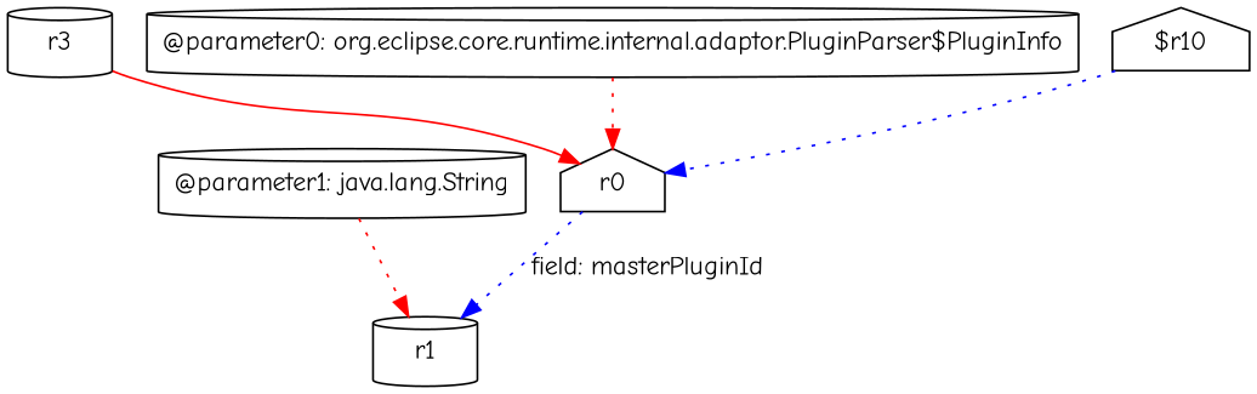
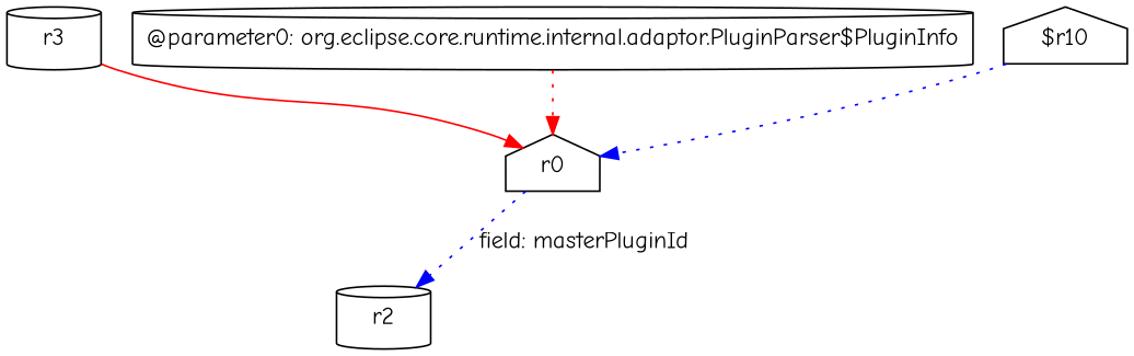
  digraph {
    fontname="Comic Neue"
    node [fontname="Comic Neue" shape=cylinder]
    edge [color=red fontname="Comic Neue" style=dotted]
-   n1 [label="@parameter1: java.lang.String"]
-   n2 [label=r1]
+   n2 [label=r2]
    n3 [label=r0 shape=house]
    n4 [label=r3]
    n5 [label="@parameter0: org.eclipse.core.runtime.internal.adaptor.PluginParser$PluginInfo"]
    n6 [label="$r10" shape=house]
-   n1 -> n2
    n3 -> n2 [color=blue label="field: masterPluginId"]
    n4 -> n3 [style=solid]
    n5 -> n3
    n6 -> n3 [color=blue]
  }
